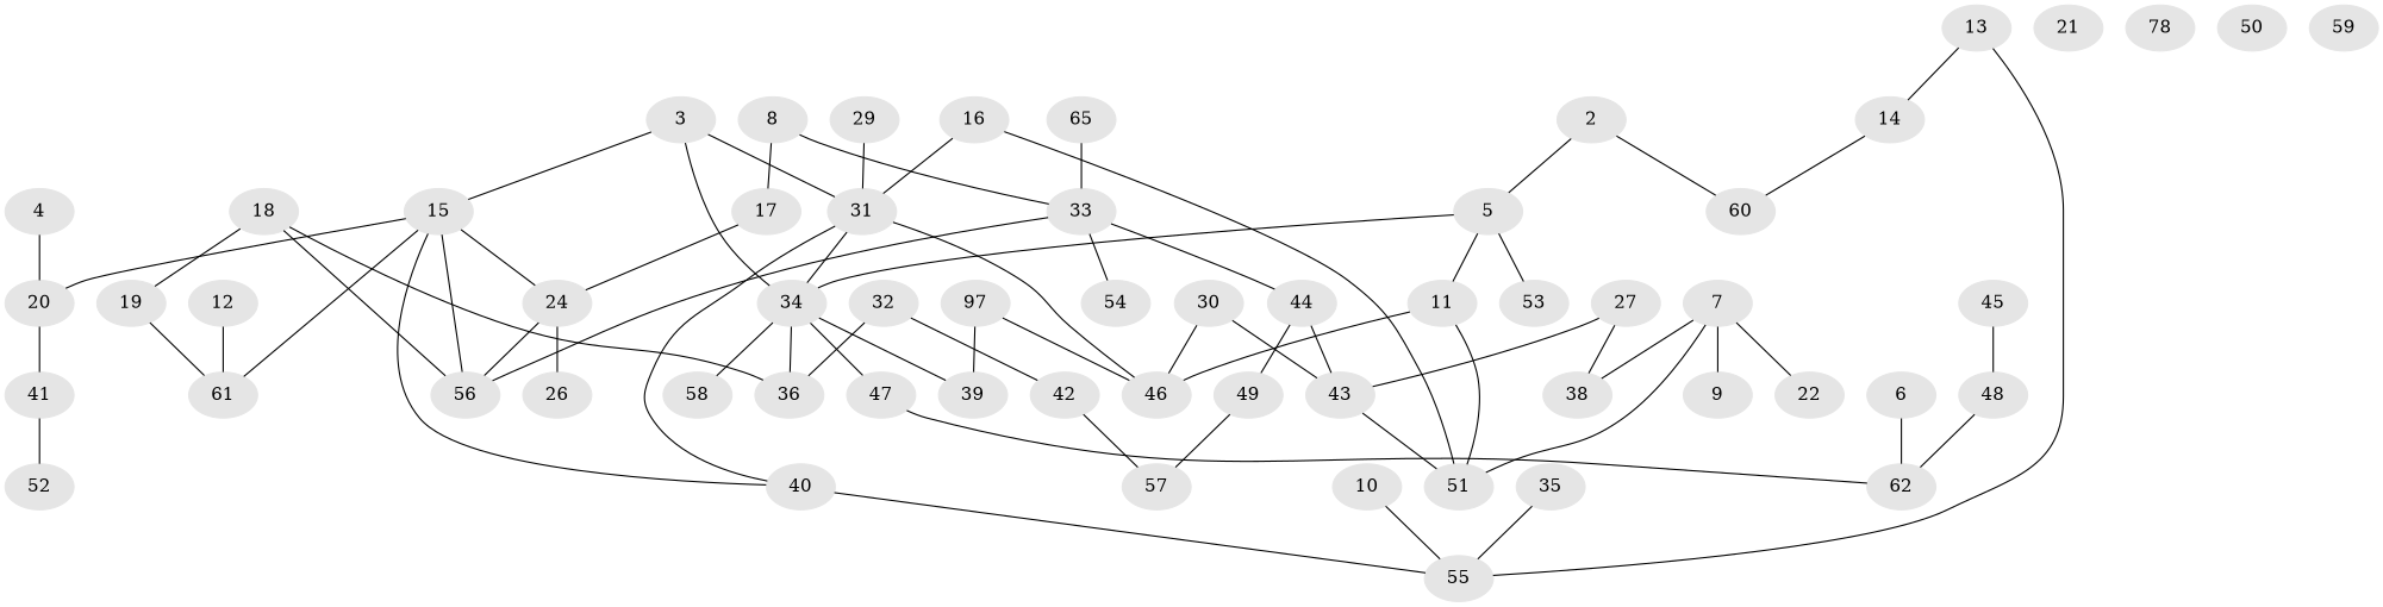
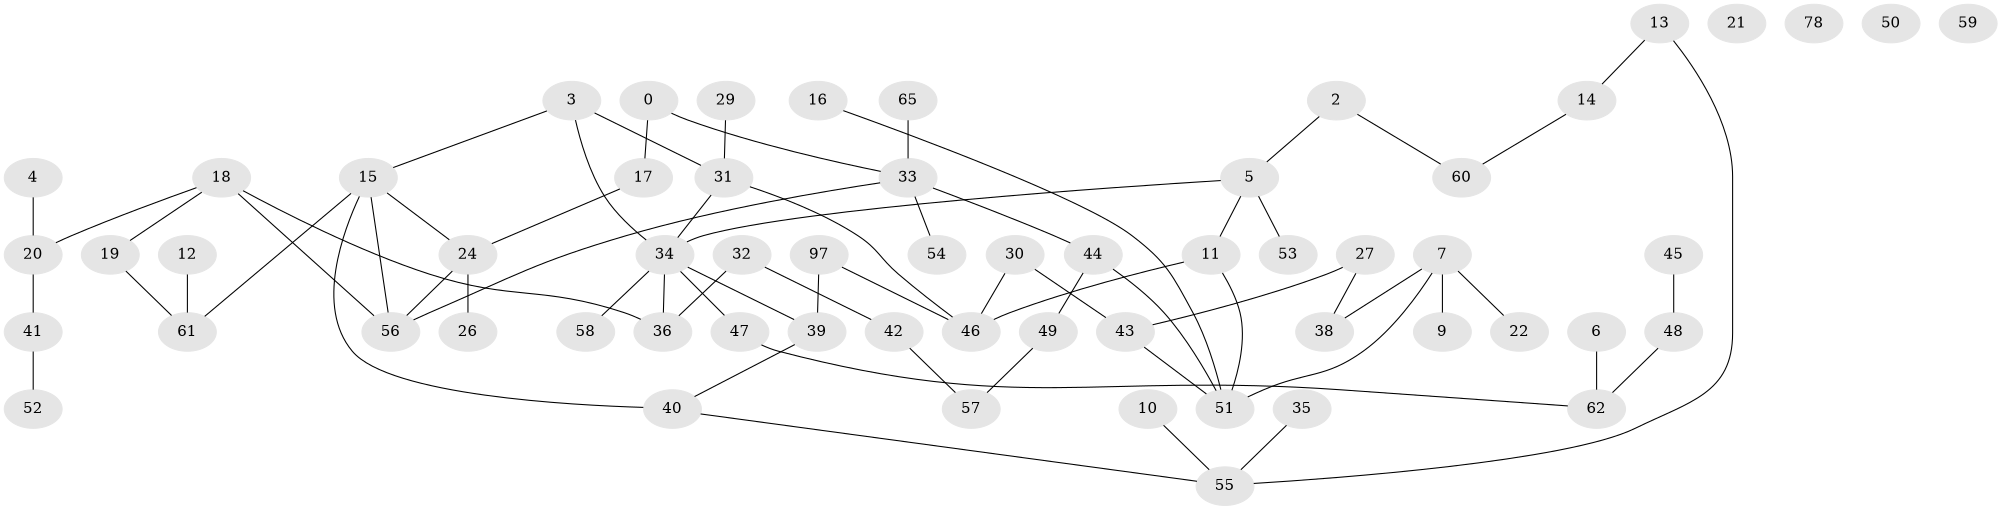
  graph {
    node [color=gray90 style=filled]
    2
    5
    60
    34
    11
    53
    3
    15
    31
    61
    20
    56
    24
    40
    46
    36
    39
    47
    58
    4
    41
    51
    6
    62
    7
    9
    22
    38
-   8
+   8 [label=0]
    17
    33
    44
    54
    10
    55
    12
    13
    14
    26
    16
    18
    19
    52
    21
    n45 [label=65]
    27
    43
    n48 [label=78]
    29
    30
    32
    42
    57
    49
    35
    n56 [label=97]
    45
    48
    50
    59
    2 -- 5
    2 -- 60
    5 -- 34
    5 -- 11
    5 -- 53
    34 -- 36
    34 -- 39
    34 -- 47
    34 -- 58
    11 -- 46
    11 -- 51
    3 -- 34
    3 -- 15
    3 -- 31
    15 -- 61
-   15 -- 20
+   18 -- 20
    15 -- 56
    15 -- 24
    15 -- 40
    31 -- 34
-   31 -- 40
+   39 -- 40
    31 -- 46
    20 -- 41
    24 -- 56
    24 -- 26
    40 -- 55
    47 -- 62
    4 -- 20
    41 -- 52
    6 -- 62
    7 -- 51
    7 -- 9
    7 -- 22
    7 -- 38
    8 -- 17
    8 -- 33
    17 -- 24
    33 -- 56
    33 -- 44
    33 -- 54
-   44 -- 43
+   44 -- 51
    44 -- 49
    10 -- 55
    12 -- 61
    13 -- 55
    13 -- 14
    14 -- 60
-   16 -- 31
    16 -- 51
    18 -- 56
    18 -- 36
    18 -- 19
    19 -- 61
    n45 -- 33
    27 -- 38
    27 -- 43
    43 -- 51
    29 -- 31
    30 -- 46
    30 -- 43
    32 -- 36
    32 -- 42
    42 -- 57
    49 -- 57
    35 -- 55
    n56 -- 46
    n56 -- 39
    45 -- 48
    48 -- 62
  }
